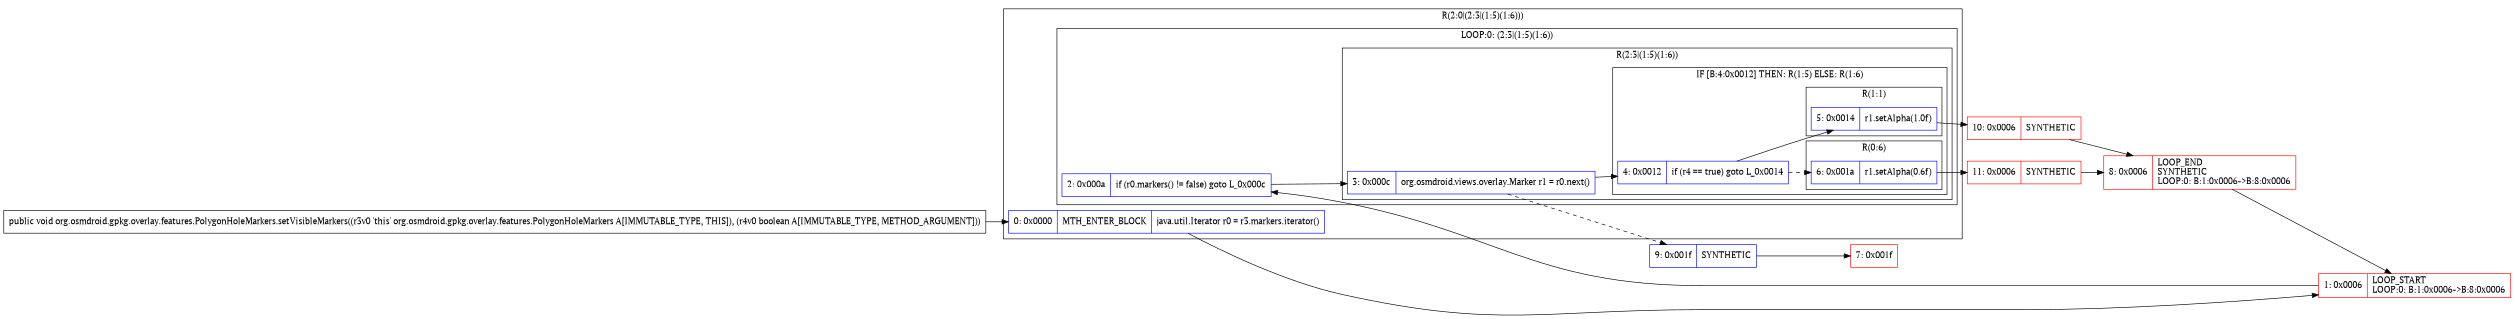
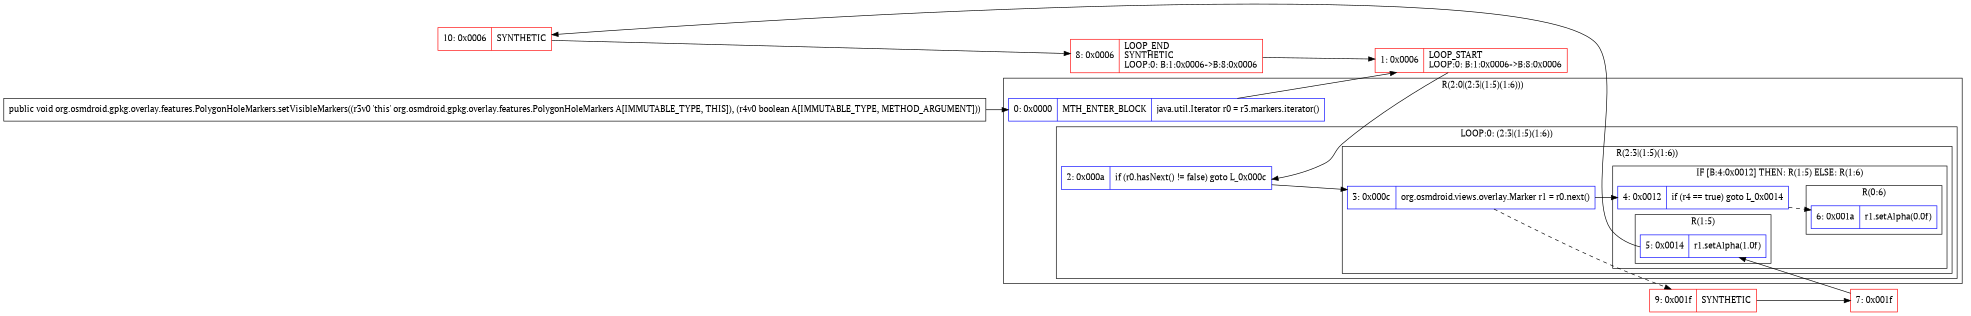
  digraph {
    fontname="PT Serif"
    rankdir=LR
    node [color=blue fontname="PT Serif" shape=record]
    edge [fontname="PT Serif"]
    n1 [label="{5\:\ 0x0014|r1.setAlpha(1.0f)\l}"]
-   n2 [label="{6\:\ 0x001a|r1.setAlpha(0.6f)\l}"]
+   n2 [label="{6\:\ 0x001a|r1.setAlpha(0.0f)\l}"]
    n3 [label="{4\:\ 0x0012|if (r4 == true) goto L_0x0014\l}"]
    n4 [label="{3\:\ 0x000c|org.osmdroid.views.overlay.Marker r1 = r0.next()\l}"]
-   n5 [label="{2\:\ 0x000a|if (r0.markers() != false) goto L_0x000c\l}"]
+   n5 [label="{2\:\ 0x000a|if (r0.hasNext() != false) goto L_0x000c\l}"]
    n6 [label="{0\:\ 0x0000|MTH_ENTER_BLOCK\l|java.util.Iterator r0 = r3.markers.iterator()\l}"]
    n7 [color=red label="{10\:\ 0x0006|SYNTHETIC\l}"]
-   n8 [color=red label="{11\:\ 0x0006|SYNTHETIC\l}"]
-   n9 [label="{9\:\ 0x001f|SYNTHETIC\l}"]
+   n9 [color=red label="{9\:\ 0x001f|SYNTHETIC\l}"]
    n10 [color=red label="{1\:\ 0x0006|LOOP_START\lLOOP:0: B:1:0x0006\-\>B:8:0x0006\l}"]
    n11 [color=red label="{7\:\ 0x001f}"]
    n12 [color=red label="{8\:\ 0x0006|LOOP_END\lSYNTHETIC\lLOOP:0: B:1:0x0006\-\>B:8:0x0006\l}"]
    n13 [label="{public void org.osmdroid.gpkg.overlay.features.PolygonHoleMarkers.setVisibleMarkers((r3v0 'this' org.osmdroid.gpkg.overlay.features.PolygonHoleMarkers A[IMMUTABLE_TYPE, THIS]), (r4v0 boolean A[IMMUTABLE_TYPE, METHOD_ARGUMENT])) }" color=""]
    subgraph cluster_1 {
      label="R(2:0|(2:3|(1:5)(1:6)))"
      n6
      subgraph cluster_2 {
        label="LOOP:0: (2:3|(1:5)(1:6))"
        n5
        subgraph cluster_3 {
          label="R(2:3|(1:5)(1:6))"
          n4
          subgraph cluster_4 {
            label="IF [B:4:0x0012] THEN: R(1:5) ELSE: R(1:6)"
            n3
            subgraph cluster_5 {
-             label="R(1:1)"
+             label="R(1:5)"
              n1
            }
            subgraph cluster_6 {
              label="R(0:6)"
              n2
            }
          }
        }
      }
    }
    n1 -> n7
-   n2 -> n8
-   n3 -> n1
+   n11 -> n1
    n3 -> n2 [style=dashed]
    n4 -> n3
    n4 -> n9 [style=dashed]
    n5 -> n4
    n6 -> n10
    n7 -> n12
-   n8 -> n12
    n9 -> n11
    n10 -> n5
    n12 -> n10
    n13 -> n6
  }
